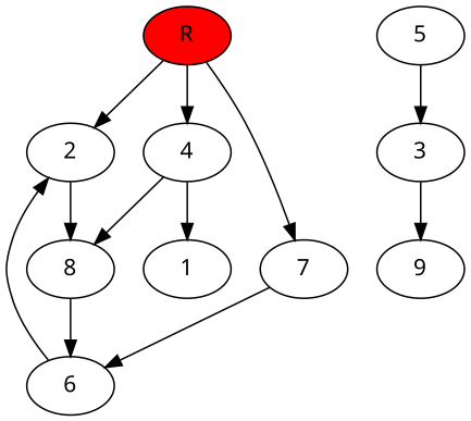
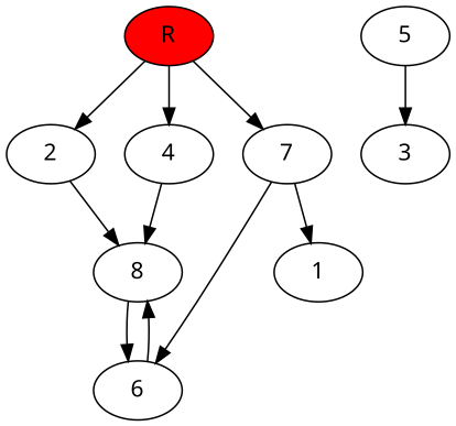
  digraph {
    fontname="Noto Sans"
    node [fontname="Noto Sans"]
    edge [fontname="Noto Sans"]
    2
    8
    6
    3
-   9
    4
    5
    7
    1
    R [fillcolor="#ff0000" style=filled]
    2 -> 8
    8 -> 6
-   6 -> 2
-   3 -> 9
+   6 -> 8
    4 -> 8
    5 -> 3
    7 -> 6
-   4 -> 1
+   7 -> 1
    R -> 2
    R -> 4
    R -> 7
  }
